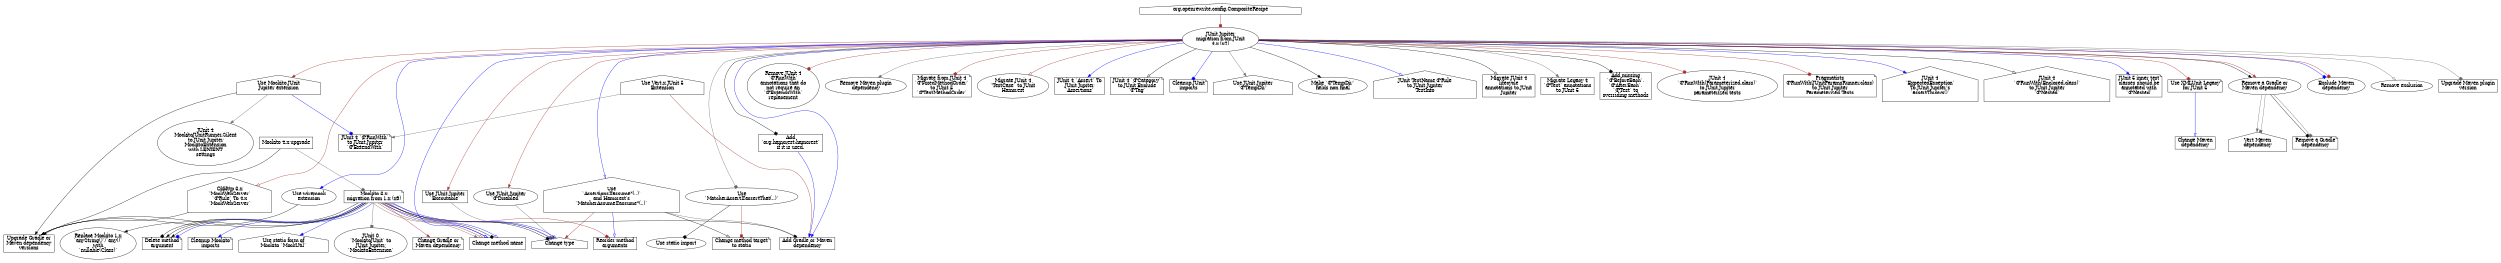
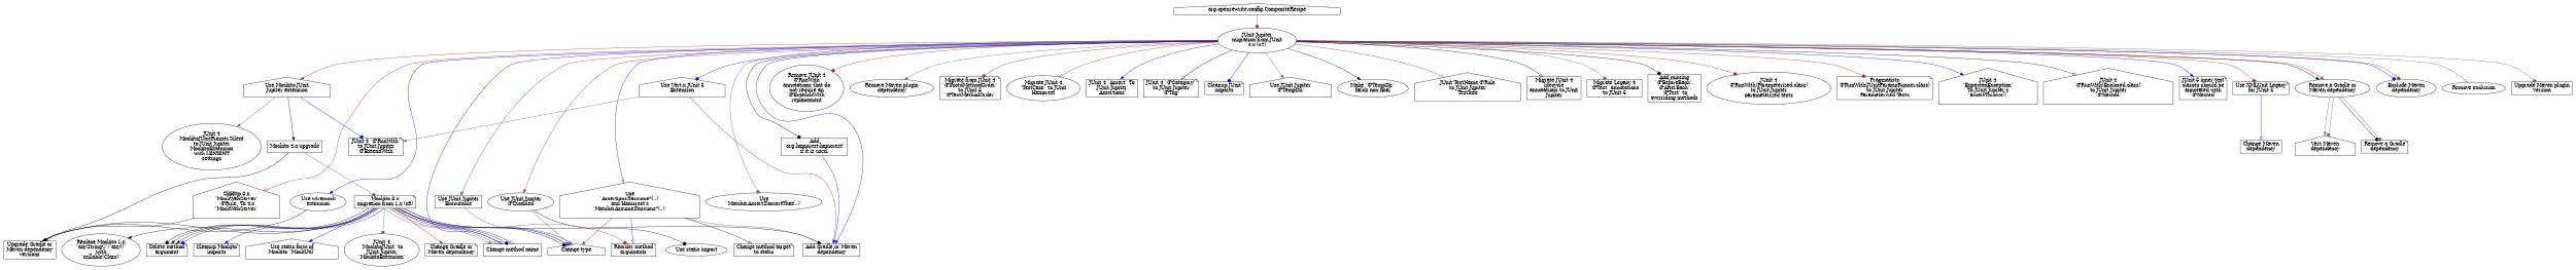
  digraph {
    node [shape=ellipse]
    edge [arrowhead=box color=black]
    n1 [label="Upgrade Gradle or\nMaven dependency\nversions" shape=box]
    n2 [label="Use wiremock\nextension"]
    n3 [label="Change type" shape=house]
    n4 [label="Use JUnit Jupiter\n`@Disabled`"]
    n5 [label="Use JUnit Jupiter\n`Executable`" shape=box]
    n6 [label="Remove JUnit 4\n`@RunWith`\nannotations that do\nnot require an\n`@ExtendsWith`\nreplacement"]
    n7 [label="Remove Maven plugin\ndependency"]
    n8 [label="Change method target\nto static" shape=note]
    n9 [label="Use static import"]
    n10 [label="Use\n`MatcherAssert#assertThat(..)`"]
    n11 [label="Add Gradle or Maven\ndependency" shape=box]
    n12 [label="Reorder method\narguments" shape=box]
    n13 [label="Use\n`Assertions#assume*(..)`\nand Hamcrest's\n`MatcherAssume#assume*(..)`" shape=house]
    n14 [label="Replace Mockito 1.x\n`anyString()`/`any()`\nwith\n`nullable(Class)`"]
    n15 [label="Change method name" shape=box]
    n16 [label="Delete method\nargument" shape=note]
    n17 [label="Cleanup Mockito\nimports" shape=note]
    n18 [label="Use static form of\nMockito `MockUtil`" shape=house]
-   n19 [label="JUnit 0\n`MockitoJUnit` to\nJUnit Jupiter\n`MockitoExtension`"]
+   n19 [label="JUnit 4\n`MockitoJUnit` to\nJUnit Jupiter\n`MockitoExtension`"]
    n20 [label="Change Gradle or\nMaven dependency" shape=note]
    n21 [label="Mockito 3.x\nmigration from 1.x (x9)" shape=note]
    n22 [label="Mockito 4.x upgrade" shape=box]
    n23 [label="JUnit 4\nMockitoJUnitRunner.Silent\nto JUnit Jupiter\nMockitoExtension\nwith LENIENT\nsettings"]
    n24 [label="JUnit 4 `@RunWith`\nto JUnit Jupiter\n`@ExtendWith`" shape=note]
    n25 [label="Use Mockito JUnit\nJupiter extension" shape=house]
    n26 [label="Migrate from JUnit 4\n`@FixedMethodOrder`\nto JUnit 5\n`@TestMethodOrder`" shape=note]
    n27 [label="Migrate JUnit 4\n`TestCase` to JUnit\nHamcrest"]
    n28 [label="JUnit 4 `Assert` To\nJUnit Jupiter\n`Assertions`" shape=box]
-   n29 [label="JUnit 4 `@Category`\nto JUnit Exclude\n`@Tag`" shape=note]
+   n29 [label="JUnit 4 `@Category`\nto JUnit Jupiter\n`@Tag`" shape=note]
    n30 [label="Cleanup JUnit\nimports" shape=note]
    n31 [label="Use JUnit Jupiter\n`@TempDir`" shape=house]
    n32 [label="Make `@TempDir`\nfields non final"]
    n33 [label="JUnit TestName @Rule\nto JUnit Jupiter\nTestInfo" shape=house]
    n34 [label="Migrate JUnit 4\nlifecycle\nannotations to JUnit\nJupiter" shape=box]
    n35 [label="Migrate Legacy 4\n`@Test` annotations\nto JUnit 5" shape=box]
    n36 [label="Add missing\n`@BeforeEach`,\n`@AfterEach`,\n`@Test` to\noverriding methods" shape=box]
    n37 [label="JUnit 4\n`@RunWith(Parameterized.class)`\nto JUnit Jupiter\nparameterized tests"]
    n38 [label="Pragmatists\n@RunWith(JUnitParamsRunner.class)\nto JUnit Jupiter\nParameterized Tests" shape=note]
    n39 [label="JUnit 4\n`ExpectedException`\nTo JUnit Jupiter's\n`assertThrows()`" shape=house]
    n40 [label="OkHttp 3.x\n`MockWebServer`\n`@Rule` To 4.x\n`MockWebServer`" shape=house]
    n41 [label="Use Vert.x JUnit 5\nExtension" shape=house]
    n42 [label="JUnit 4\n`@RunWith(Enclosed.class)`\nto JUnit Jupiter\n`@Nested`" shape=house]
    n43 [label="JUnit 5 inner test\nclasses should be\nannotated with\n`@Nested`" shape=note]
    n44 [label="Add\n`org.hamcrest:hamcrest`\nif it is used." shape=box]
    n45 [label="Change Maven\ndependency" shape=box]
    n46 [label="Use XMLUnit Legacy\nfor JUnit 5" shape=note]
    n47 [label="Remove a Gradle\ndependency" shape=note]
    n48 [label="Vert Maven\ndependency" shape=house]
    n49 [label="Remove a Gradle or\nMaven dependency"]
    n50 [label="Exclude Maven\ndependency"]
    n51 [label="Remove exclusion"]
    n52 [label="Upgrade Maven plugin\nversion" shape=box]
    n53 [label="JUnit Jupiter\nmigration from JUnit\n4.x (x2)"]
    n54 [label="org.openrewrite.config.CompositeRecipe" shape=house]
    n2 -> n1 [arrowhead=normal]
    n4 -> n3 [color=gray40]
    n5 -> n3 [color=gray40]
-   n10 -> n8 [color=brown]
-   n10 -> n9
+   n4 -> n9
    n13 -> n3 [arrowhead=normal color=brown]
    n13 -> n8 [arrowhead=onormal]
    n13 -> n11 [color=gray40]
    n13 -> n12 [arrowhead=onormal color=blue]
    n21 -> n1 [arrowhead=normal]
    n21 -> n3
    n21 -> n3 [arrowhead=onormal color=blue]
    n21 -> n3 [arrowhead=onormal color=blue]
    n21 -> n11 [arrowhead=normal]
    n21 -> n12 [color=brown]
    n21 -> n14 [arrowhead=normal]
    n21 -> n15 [arrowhead=normal color=gray40]
    n21 -> n15 [arrowhead=onormal color=brown]
    n21 -> n15 [arrowhead=onormal color=blue]
    n21 -> n15
    n21 -> n15 [arrowhead=onormal color=blue]
    n21 -> n16
    n21 -> n16 [arrowhead=normal]
    n21 -> n16 [arrowhead=normal]
    n21 -> n16 [color=blue]
    n21 -> n17 [arrowhead=normal color=blue]
    n21 -> n18 [arrowhead=normal color=blue]
    n21 -> n19 [color=gray40]
    n21 -> n20 [arrowhead=normal color=brown]
    n22 -> n1 [arrowhead=normal]
    n22 -> n21 [color=gray40]
-   n25 -> n1 [arrowhead=normal]
+   n25 -> n22 [arrowhead=normal]
    n25 -> n23 [arrowhead=normal color=gray40]
    n25 -> n24 [color=blue]
    n40 -> n1 [arrowhead=onormal]
    n41 -> n11 [arrowhead=onormal color=brown]
    n41 -> n24 [arrowhead=normal color=gray40]
    n44 -> n11 [arrowhead=normal color=blue]
    n46 -> n45 [arrowhead=onormal color=blue]
    n49 -> n47
    n49 -> n47 [color=gray40]
    n49 -> n48 [arrowhead=normal color=gray40]
    n49 -> n48 [color=gray40]
    n53 -> n2 [arrowhead=normal color=blue]
    n53 -> n4 [arrowhead=normal color=brown]
    n53 -> n5 [arrowhead=normal color=brown]
    n53 -> n6 [color=brown]
    n53 -> n7 [arrowhead=normal color=gray40]
    n53 -> n10 [color=gray40]
    n53 -> n11 [arrowhead=normal color=blue]
    n53 -> n13 [arrowhead=onormal color=blue]
    n53 -> n15 [arrowhead=onormal color=blue]
    n53 -> n25 [arrowhead=normal color=brown]
    n53 -> n26 [color=brown]
    n53 -> n27 [arrowhead=onormal color=brown]
    n53 -> n28 [arrowhead=normal color=blue]
    n53 -> n29 [arrowhead=onormal]
    n53 -> n30 [color=blue]
    n53 -> n31 [arrowhead=normal color=gray40]
    n53 -> n32 [arrowhead=normal]
-   n53 -> n33 [arrowhead=onormal color=blue]
+   n53 -> n33 [arrowhead=onormal color=brown]
    n53 -> n34 [arrowhead=onormal]
-   n53 -> n35 [arrowhead=normal color=gray40]
+   n53 -> n35 [color=gray40]
    n53 -> n36
    n53 -> n37 [color=brown]
    n53 -> n38 [color=brown]
    n53 -> n39 [arrowhead=normal color=blue]
    n53 -> n40 [arrowhead=onormal color=brown]
+   n53 -> n41 [color=blue]
    n53 -> n42 [arrowhead=onormal]
    n53 -> n43 [arrowhead=normal color=blue]
    n53 -> n44
    n53 -> n46 [color=brown]
    n53 -> n49 [arrowhead=normal]
    n53 -> n49 [arrowhead=normal color=brown]
    n53 -> n50 [color=blue]
    n53 -> n50 [color=brown]
    n53 -> n51 [arrowhead=onormal color=gray40]
    n53 -> n52 [color=gray40]
    n54 -> n53 [color=brown]
  }
